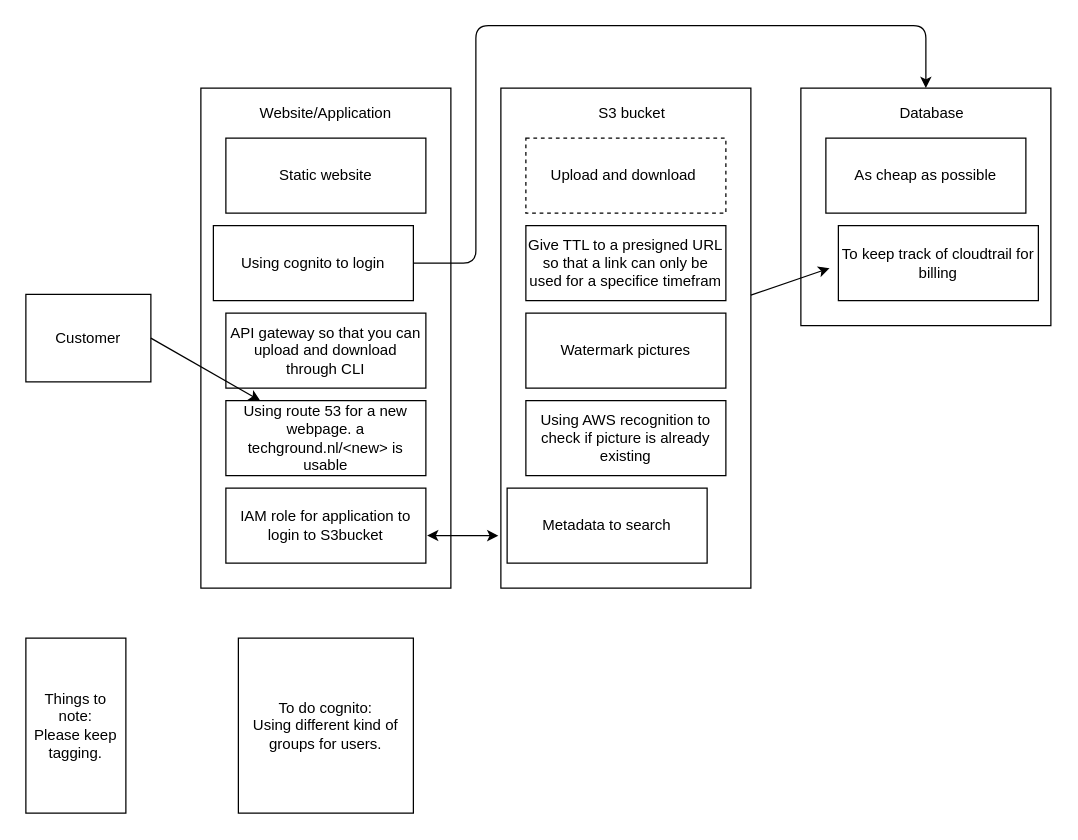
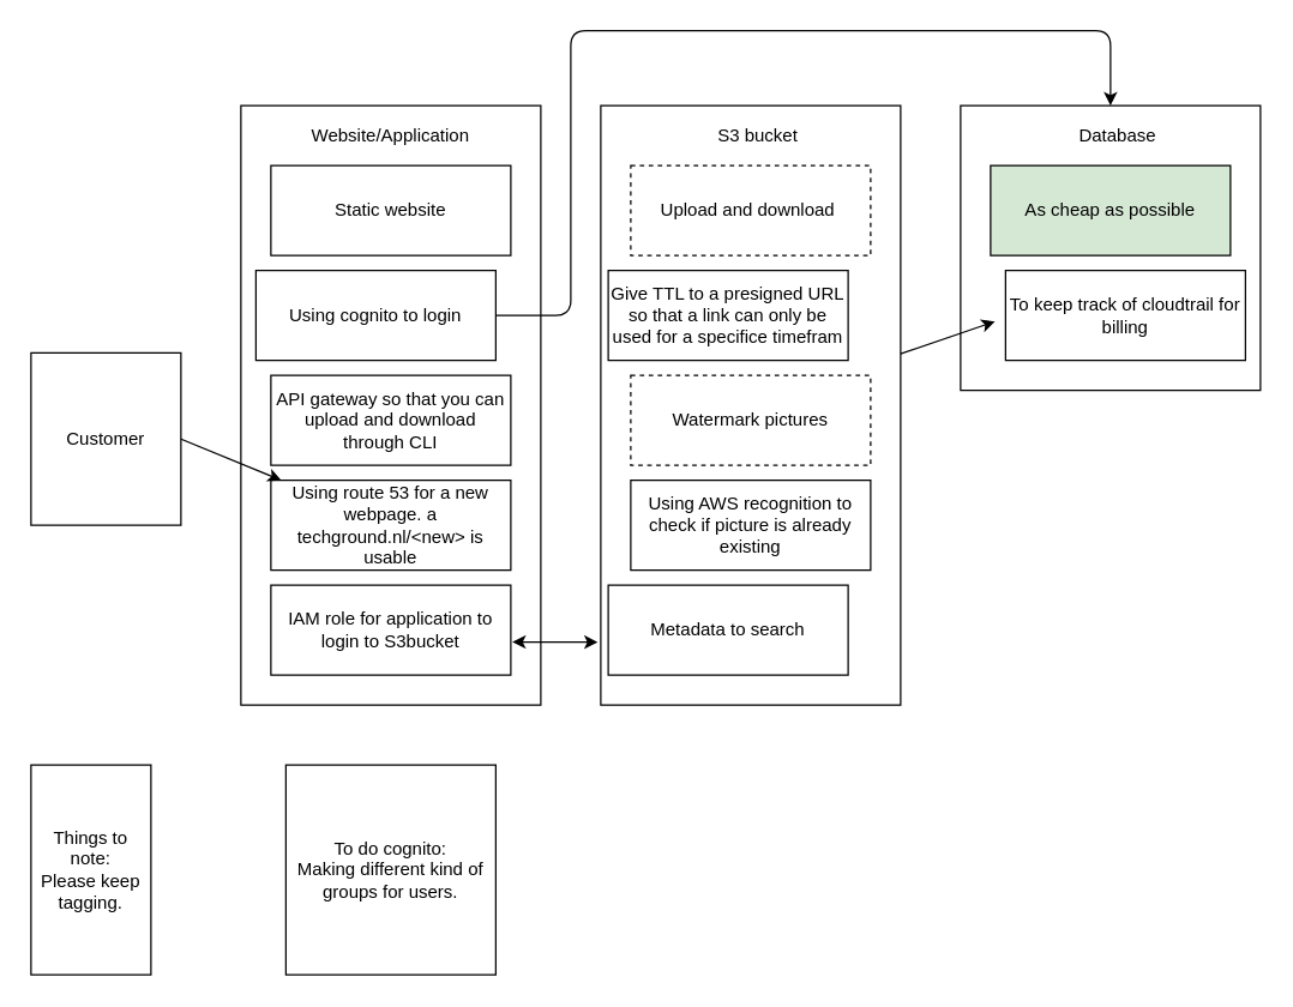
  <mxCell id="0" />
  <mxCell id="1" parent="0" />
- <mxCell id="2" value="Customer" style="rounded=0;whiteSpace=wrap;html=1;" parent="1" vertex="1"><mxGeometry y="235" width="100" height="70" as="geometry" x="20" /></mxCell>
+ <mxCell id="2" value="Customer" style="rounded=0;whiteSpace=wrap;html=1;" parent="1" vertex="1"><mxGeometry x="20" y="235" width="100" height="115" as="geometry" /></mxCell>
  <mxCell id="3" value="" style="rounded=0;whiteSpace=wrap;html=1;" parent="1" vertex="1"><mxGeometry x="160" y="70" width="200" height="400" as="geometry" /></mxCell>
  <mxCell id="4" value="Static website" style="rounded=0;whiteSpace=wrap;html=1;" parent="1" vertex="1"><mxGeometry x="180" y="110" width="160" height="60" as="geometry" /></mxCell>
  <mxCell id="5" value="Using cognito to login" style="rounded=0;whiteSpace=wrap;html=1;" parent="1" vertex="1"><mxGeometry x="170" y="180" width="160" height="60" as="geometry" /></mxCell>
  <mxCell id="6" value="API gateway so that you can upload and download through CLI" style="rounded=0;whiteSpace=wrap;html=1;" parent="1" vertex="1"><mxGeometry x="180" y="250" width="160" height="60" as="geometry" /></mxCell>
  <mxCell id="7" value="Using route 53 for a new webpage. a techground.nl/&amp;lt;new&amp;gt; is usable" style="rounded=0;whiteSpace=wrap;html=1;" parent="1" vertex="1"><mxGeometry x="180" y="320" width="160" height="60" as="geometry" /></mxCell>
  <mxCell id="8" value="IAM role for application to login to S3bucket" style="rounded=0;whiteSpace=wrap;html=1;" parent="1" vertex="1"><mxGeometry x="180" y="390" width="160" height="60" as="geometry" /></mxCell>
  <mxCell id="9" value="" style="rounded=0;whiteSpace=wrap;html=1;" parent="1" vertex="1"><mxGeometry x="400" y="70" width="200" height="400" as="geometry" /></mxCell>
  <mxCell id="10" value="Upload and download&amp;nbsp;" style="rounded=0;whiteSpace=wrap;html=1;dashed=1;" parent="1" vertex="1"><mxGeometry x="420" y="110" width="160" height="60" as="geometry" /></mxCell>
- <mxCell id="11" value="Give TTL to a presigned URL so that a link can only be used for a specifice timefram" style="rounded=0;whiteSpace=wrap;html=1;" parent="1" vertex="1"><mxGeometry x="420" y="180" width="160" height="60" as="geometry" /></mxCell>
- <mxCell id="12" value="Watermark pictures" style="rounded=0;whiteSpace=wrap;html=1;" parent="1" vertex="1"><mxGeometry x="420" y="250" width="160" height="60" as="geometry" /></mxCell>
+ <mxCell id="11" value="Give TTL to a presigned URL so that a link can only be used for a specifice timefram" style="rounded=0;whiteSpace=wrap;html=1;" parent="1" vertex="1"><mxGeometry x="405" y="180" width="160" height="60" as="geometry" /></mxCell>
+ <mxCell id="12" value="Watermark pictures" style="rounded=0;whiteSpace=wrap;html=1;dashed=1;" parent="1" vertex="1"><mxGeometry x="420" y="250" width="160" height="60" as="geometry" /></mxCell>
  <mxCell id="13" value="Using AWS recognition to check if picture is already existing" style="rounded=0;whiteSpace=wrap;html=1;" parent="1" vertex="1"><mxGeometry x="420" y="320" width="160" height="60" as="geometry" /></mxCell>
  <mxCell id="14" value="Metadata to search" style="rounded=0;whiteSpace=wrap;html=1;" parent="1" vertex="1"><mxGeometry x="405" y="390" width="160" height="60" as="geometry" /></mxCell>
  <mxCell id="15" value="Website/Application" style="text;html=1;strokeColor=none;fillColor=none;align=center;verticalAlign=middle;whiteSpace=wrap;rounded=0;" parent="1" vertex="1"><mxGeometry x="240" y="80" width="40" height="20" as="geometry" /></mxCell>
  <mxCell id="16" value="S3 bucket" style="text;html=1;strokeColor=none;fillColor=none;align=center;verticalAlign=middle;whiteSpace=wrap;rounded=0;" parent="1" vertex="1"><mxGeometry x="460" y="80" width="90" height="20" as="geometry" /></mxCell>
  <mxCell id="17" value="" style="rounded=0;whiteSpace=wrap;html=1;" parent="1" vertex="1"><mxGeometry x="640" y="70" width="200" height="190" as="geometry" /></mxCell>
- <mxCell id="18" value="As cheap as possible" style="rounded=0;whiteSpace=wrap;html=1;" parent="1" vertex="1"><mxGeometry x="660" y="110" width="160" height="60" as="geometry" /></mxCell>
+ <mxCell id="18" value="As cheap as possible" style="rounded=0;whiteSpace=wrap;html=1;fillColor=#d5e8d4;" parent="1" vertex="1"><mxGeometry x="660" y="110" width="160" height="60" as="geometry" /></mxCell>
  <mxCell id="19" value="To keep track of cloudtrail for billing" style="rounded=0;whiteSpace=wrap;html=1;" parent="1" vertex="1"><mxGeometry x="670" y="180" width="160" height="60" as="geometry" /></mxCell>
  <mxCell id="20" value="Database" style="text;html=1;strokeColor=none;fillColor=none;align=center;verticalAlign=middle;whiteSpace=wrap;rounded=0;" parent="1" vertex="1"><mxGeometry x="700" y="80" width="90" height="20" as="geometry" /></mxCell>
  <mxCell id="21" value="" style="endArrow=classic;html=1;exitX=1;exitY=0.5;exitDx=0;exitDy=0;" parent="1" source="2" target="7" edge="1"><mxGeometry width="50" height="50" relative="1" as="geometry"><mxPoint x="390" y="360" as="sourcePoint" /><mxPoint x="440" y="310" as="targetPoint" /></mxGeometry></mxCell>
  <mxCell id="22" value="" style="endArrow=classic;html=1;exitX=1;exitY=0.5;exitDx=0;exitDy=0;entryX=0.5;entryY=0;entryDx=0;entryDy=0;" parent="1" source="5" target="17" edge="1"><mxGeometry width="50" height="50" relative="1" as="geometry"><mxPoint x="390" y="360" as="sourcePoint" /><mxPoint x="440" y="310" as="targetPoint" /><Array as="points"><mxPoint x="380" y="210" /><mxPoint x="380" y="20" /><mxPoint x="740" y="20" /></Array></mxGeometry></mxCell>
  <mxCell id="23" value="" style="endArrow=classic;startArrow=classic;html=1;exitX=1.006;exitY=0.633;exitDx=0;exitDy=0;exitPerimeter=0;entryX=-0.01;entryY=0.895;entryDx=0;entryDy=0;entryPerimeter=0;" parent="1" source="8" target="9" edge="1"><mxGeometry width="50" height="50" relative="1" as="geometry"><mxPoint x="390" y="360" as="sourcePoint" /><mxPoint x="440" y="310" as="targetPoint" /></mxGeometry></mxCell>
  <mxCell id="24" value="Things to note:&lt;br&gt;Please keep tagging." style="rounded=0;whiteSpace=wrap;html=1;" parent="1" vertex="1"><mxGeometry x="20" y="510" width="80" height="140" as="geometry" /></mxCell>
  <mxCell id="25" value="" style="endArrow=classic;html=1;entryX=-0.044;entryY=0.567;entryDx=0;entryDy=0;entryPerimeter=0;" parent="1" source="9" target="19" edge="1"><mxGeometry width="50" height="50" relative="1" as="geometry"><mxPoint x="410" y="360" as="sourcePoint" /><mxPoint x="460" y="310" as="targetPoint" /></mxGeometry></mxCell>
- <mxCell id="26" value="To do cognito:&lt;br&gt;Using different kind of groups for users." style="rounded=0;whiteSpace=wrap;html=1;" parent="1" vertex="1"><mxGeometry x="190" y="510" width="140" height="140" as="geometry" /></mxCell>
+ <mxCell id="26" value="To do cognito:&lt;br&gt;Making different kind of groups for users." style="rounded=0;whiteSpace=wrap;html=1;" parent="1" vertex="1"><mxGeometry x="190" y="510" width="140" height="140" as="geometry" /></mxCell>
